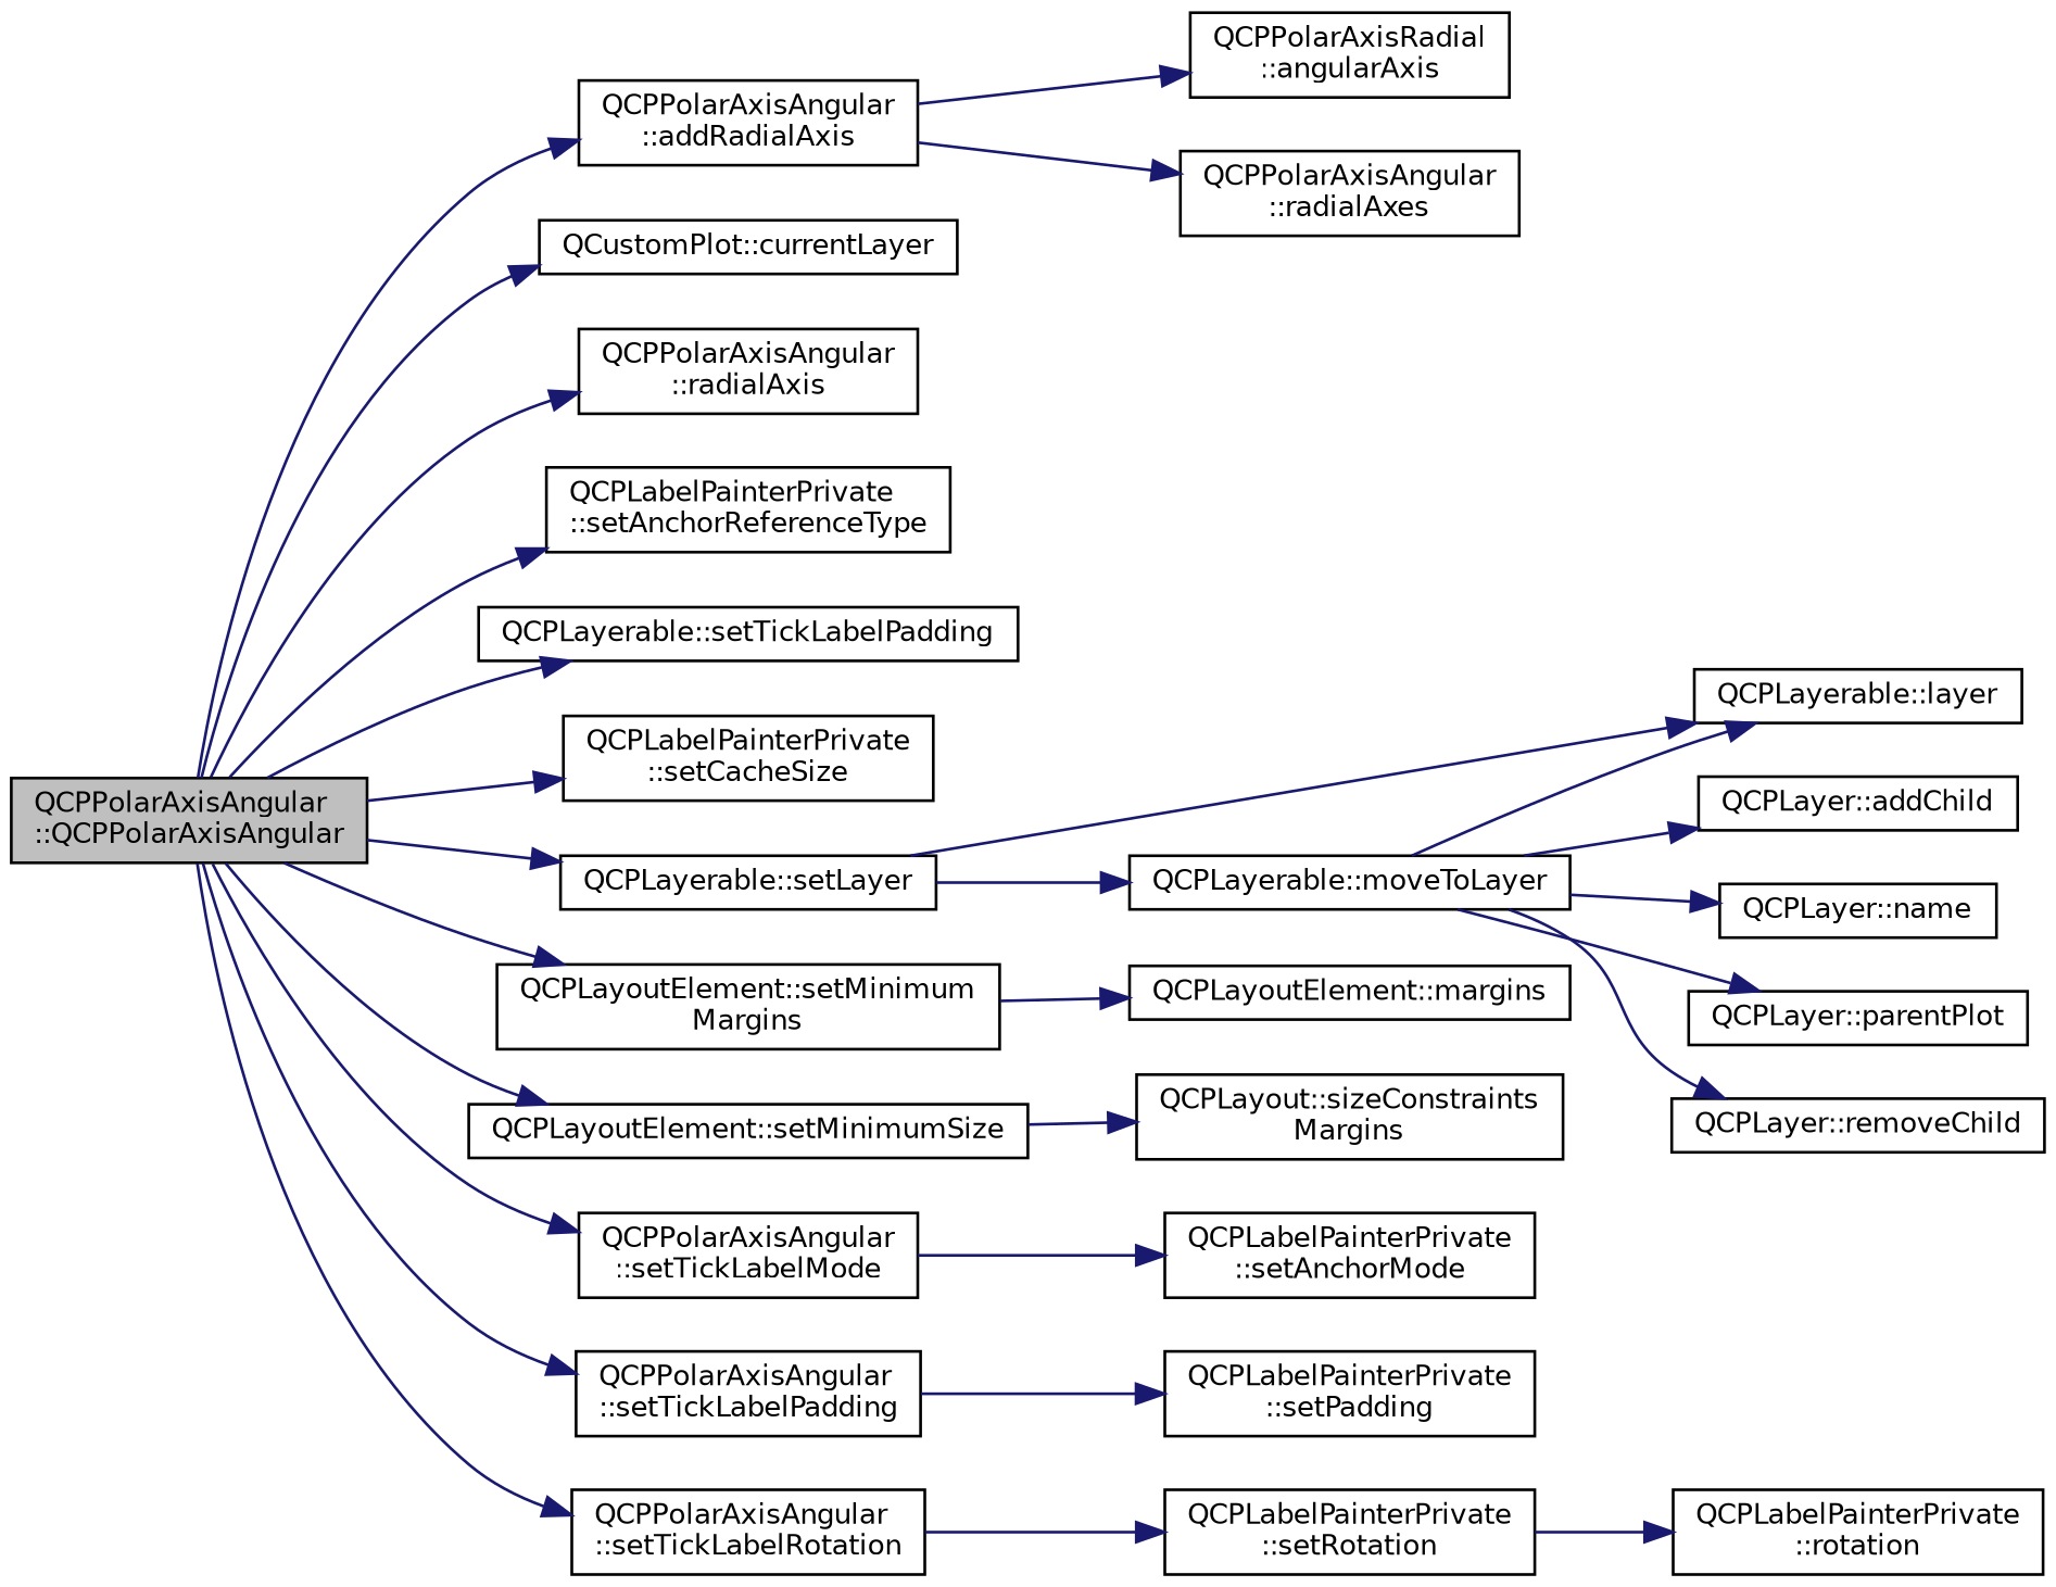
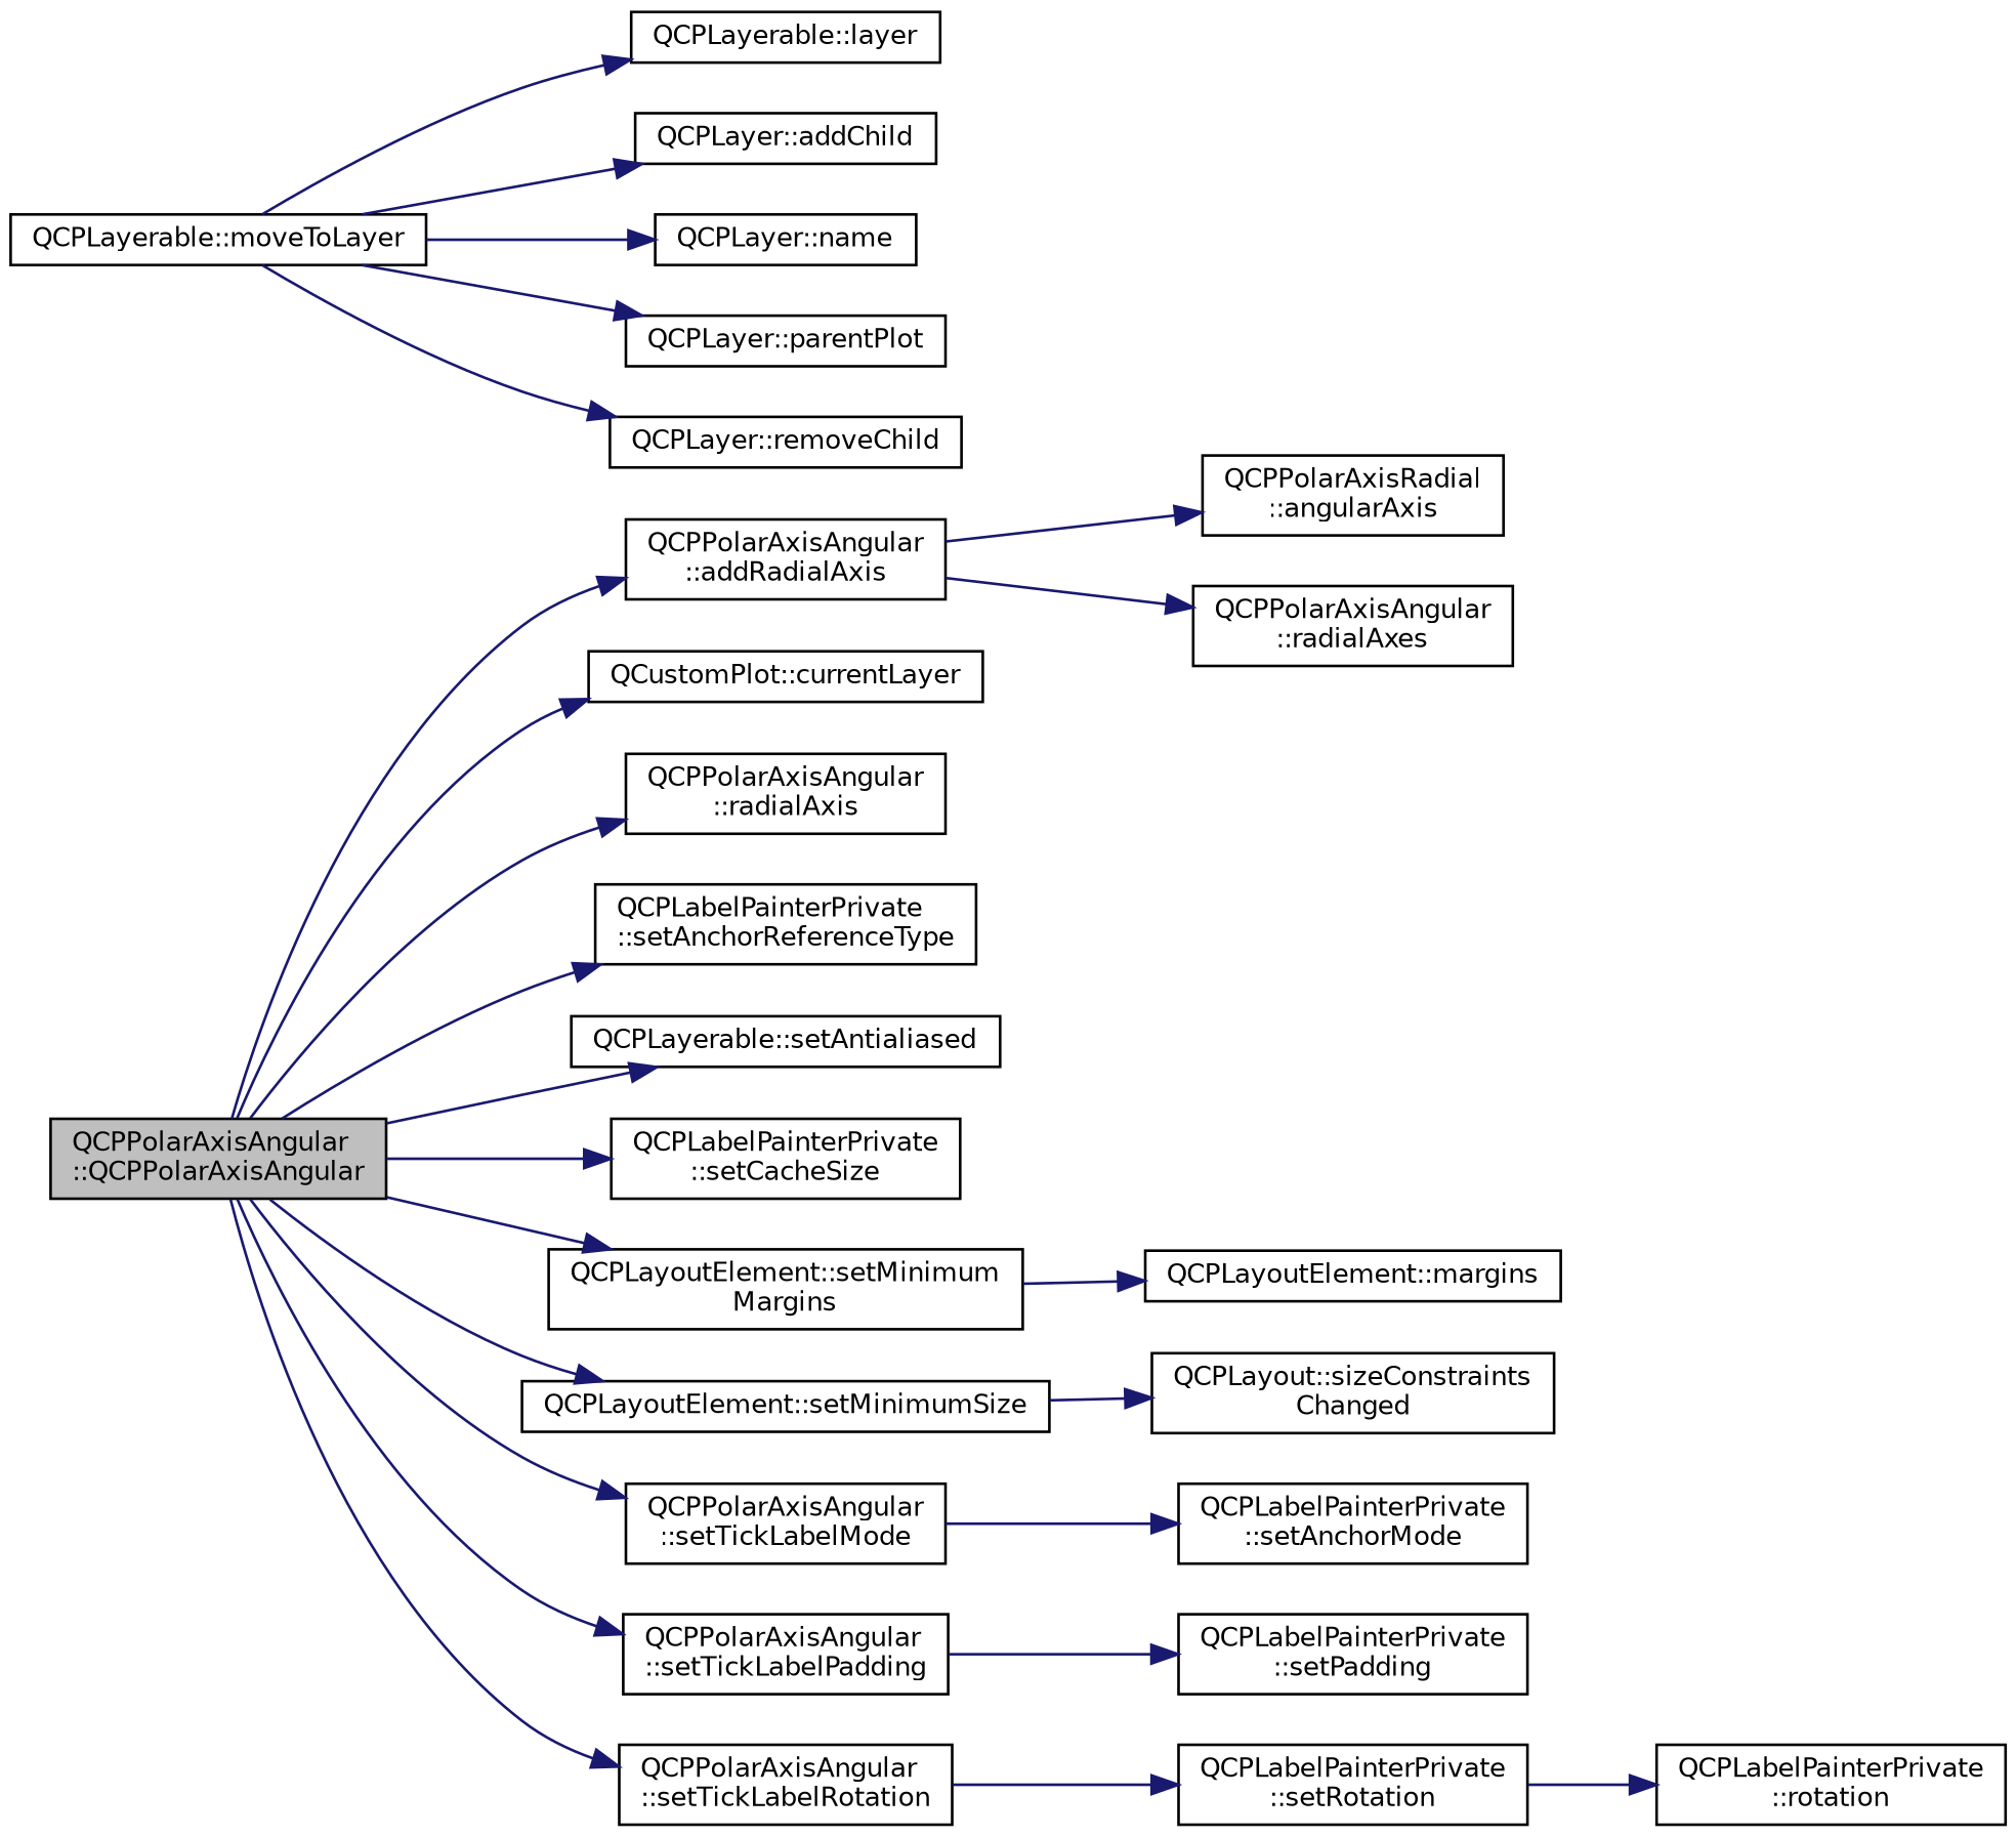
  digraph {
    rankdir=LR
    node [color=black fillcolor=white fontname=Helvetica fontsize=10 shape=record style=filled]
    edge [color=midnightblue fontname=Helvetica fontsize=10 labelfontname=Helvetica labelfontsize=10 style=solid]
    n1 [fillcolor=grey75 fontcolor=black height=0.2 label="QCPPolarAxisAngular\l::QCPPolarAxisAngular" width=0.4]
    n2 [height=0.2 label="QCPPolarAxisAngular\l::addRadialAxis" width=0.4]
    n3 [height=0.2 label="QCustomPlot::currentLayer" width=0.4]
    n4 [height=0.2 label="QCPPolarAxisAngular\l::radialAxis" width=0.4]
    n5 [height=0.2 label="QCPLabelPainterPrivate\l::setAnchorReferenceType" width=0.4]
-   n6 [height=0.2 label="QCPLayerable::setTickLabelPadding" width=0.4]
+   n6 [height=0.2 label="QCPLayerable::setAntialiased" width=0.4]
    n7 [height=0.2 label="QCPLabelPainterPrivate\l::setCacheSize" width=0.4]
-   n8 [height=0.2 label="QCPLayerable::setLayer" width=0.4]
    n9 [height=0.2 label="QCPLayoutElement::setMinimum\lMargins" width=0.4]
    n10 [height=0.2 label="QCPLayoutElement::setMinimumSize" width=0.4]
    n11 [height=0.2 label="QCPPolarAxisAngular\l::setTickLabelMode" width=0.4]
    n12 [height=0.2 label="QCPPolarAxisAngular\l::setTickLabelPadding" width=0.4]
    n13 [height=0.2 label="QCPPolarAxisAngular\l::setTickLabelRotation" width=0.4]
    n14 [height=0.2 label="QCPPolarAxisRadial\l::angularAxis" width=0.4]
    n15 [height=0.2 label="QCPPolarAxisAngular\l::radialAxes" width=0.4]
    n16 [height=0.2 label="QCPLayerable::layer" width=0.4]
    n17 [height=0.2 label="QCPLayerable::moveToLayer" width=0.4]
    n18 [height=0.2 label="QCPLayoutElement::margins" width=0.4]
-   n19 [height=0.2 label="QCPLayout::sizeConstraints\lMargins" width=0.4]
+   n19 [height=0.2 label="QCPLayout::sizeConstraints\lChanged" width=0.4]
    n20 [height=0.2 label="QCPLabelPainterPrivate\l::setAnchorMode" width=0.4]
    n21 [height=0.2 label="QCPLabelPainterPrivate\l::setPadding" width=0.4]
    n22 [height=0.2 label="QCPLabelPainterPrivate\l::setRotation" width=0.4]
    n23 [height=0.2 label="QCPLayer::addChild" width=0.4]
    n24 [height=0.2 label="QCPLayer::name" width=0.4]
    n25 [height=0.2 label="QCPLayer::parentPlot" width=0.4]
    n26 [height=0.2 label="QCPLayer::removeChild" width=0.4]
    n27 [height=0.2 label="QCPLabelPainterPrivate\l::rotation" width=0.4]
    n1 -> n2
    n1 -> n3
    n1 -> n4
    n1 -> n5
    n1 -> n6
    n1 -> n7
-   n1 -> n8
    n1 -> n9
    n1 -> n10
    n1 -> n11
    n1 -> n12
    n1 -> n13
    n2 -> n14
    n2 -> n15
-   n8 -> n16
-   n8 -> n17
    n9 -> n18
    n10 -> n19
    n11 -> n20
    n12 -> n21
    n13 -> n22
    n17 -> n16
    n17 -> n23
    n17 -> n24
    n17 -> n25
    n17 -> n26
    n22 -> n27
  }
